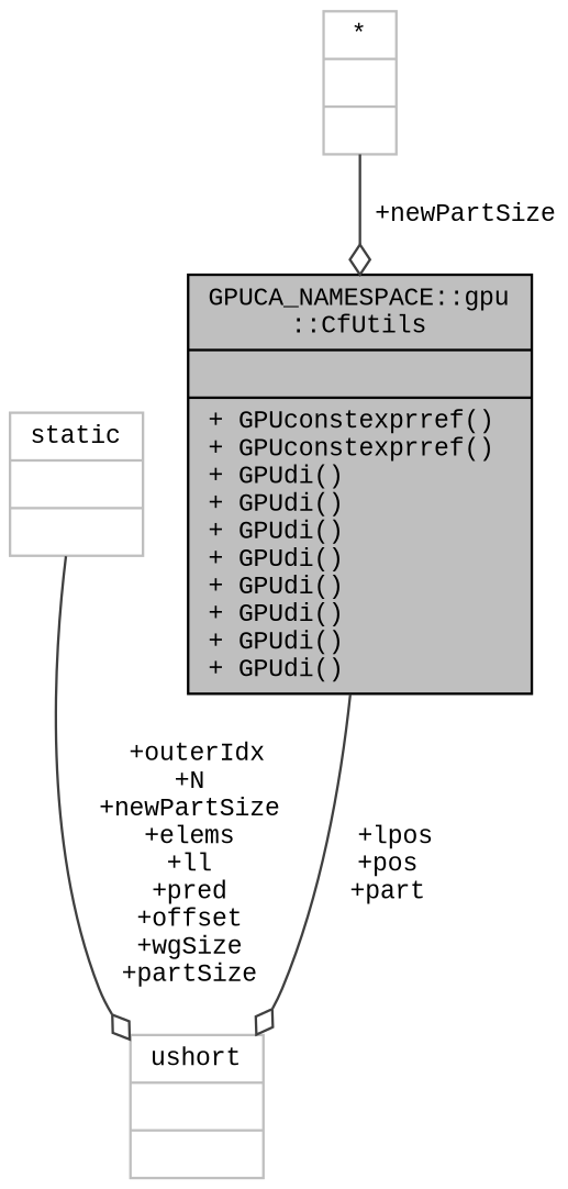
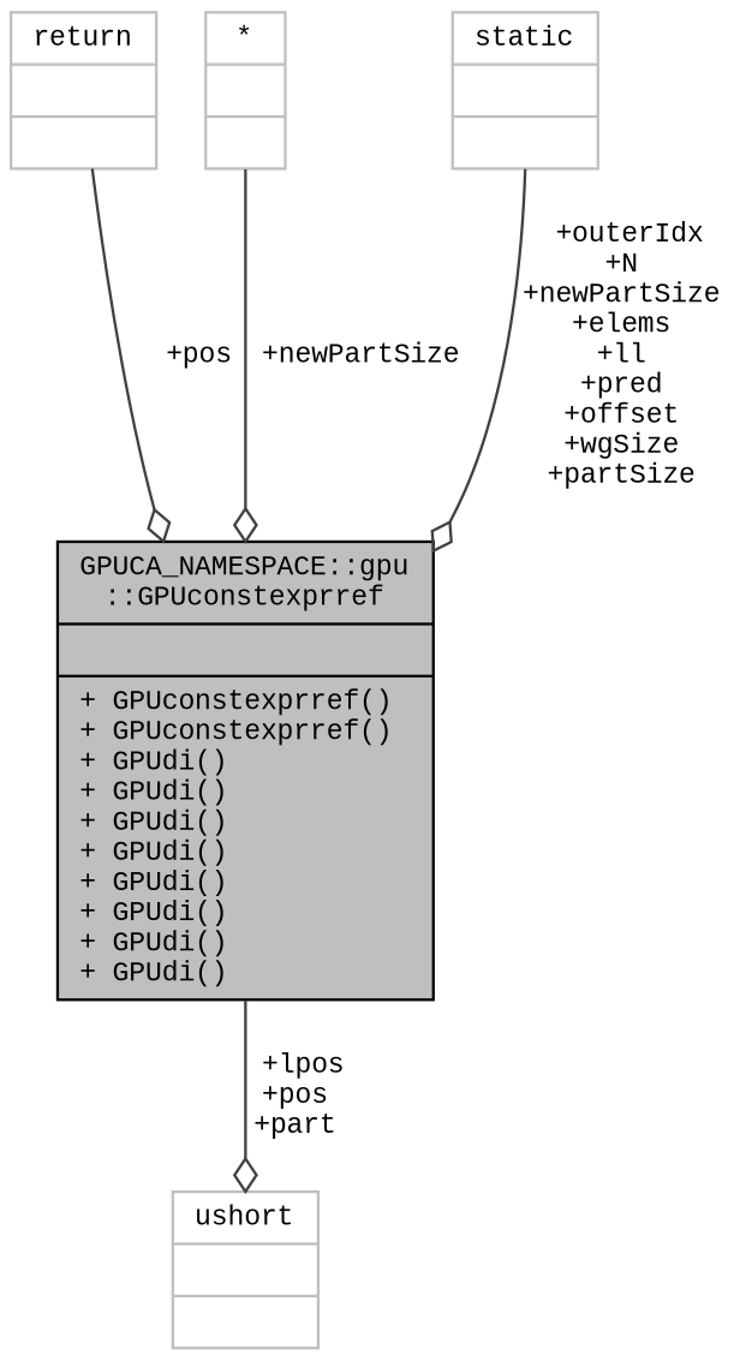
  digraph {
    fontname="Liberation Mono"
    node [color=grey75 fontname="Liberation Mono" fontsize=10 shape=record]
    edge [arrowhead=odiamond color=grey25 fontname="Liberation Mono" fontsize=10 labelfontname=Helvetica labelfontsize=10 style=solid]
-   n1 [color=black fillcolor=grey75 fontcolor=black height=0.2 label="{GPUCA_NAMESPACE::gpu\l::CfUtils\n||+ GPUconstexprref()\l+ GPUconstexprref()\l+ GPUdi()\l+ GPUdi()\l+ GPUdi()\l+ GPUdi()\l+ GPUdi()\l+ GPUdi()\l+ GPUdi()\l+ GPUdi()\l}" style=filled width=0.4]
+   n1 [color=black fillcolor=grey75 fontcolor=black height=0.2 label="{GPUCA_NAMESPACE::gpu\l::GPUconstexprref\n||+ GPUconstexprref()\l+ GPUconstexprref()\l+ GPUdi()\l+ GPUdi()\l+ GPUdi()\l+ GPUdi()\l+ GPUdi()\l+ GPUdi()\l+ GPUdi()\l+ GPUdi()\l}" style=filled width=0.4]
    n2 [height=0.2 label="{ushort\n||}" width=0.4]
+   n3 [height=0.2 label="{return\n||}" width=0.4]
    n4 [height=0.2 label="{*\n||}" width=0.4]
    n5 [height=0.2 label="{static\n||}" width=0.4]
    n1 -> n2 [label=" +lpos\n+pos\n+part"]
+   n3 -> n1 [label=" +pos"]
    n4 -> n1 [label=" +newPartSize"]
-   n5 -> n2 [label=" +outerIdx\n+N\n+newPartSize\n+elems\n+ll\n+pred\n+offset\n+wgSize\n+partSize"]
+   n5 -> n1 [label=" +outerIdx\n+N\n+newPartSize\n+elems\n+ll\n+pred\n+offset\n+wgSize\n+partSize"]
  }
